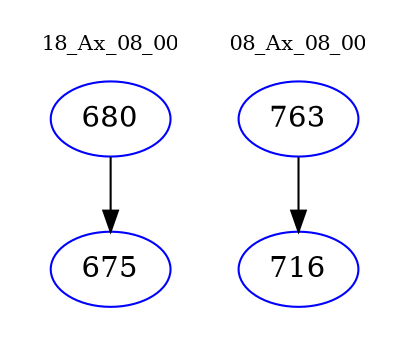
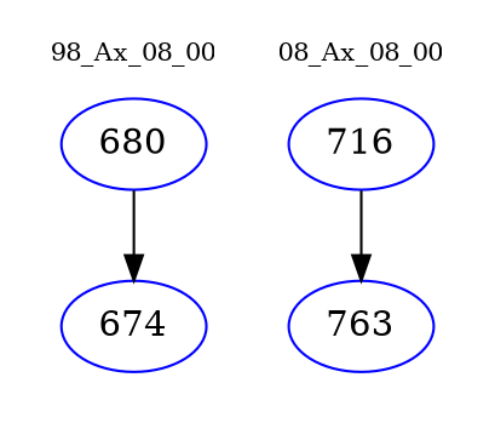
  digraph {
    node [color=blue]
    edge [color=black]
    n1 [label=680]
-   n2 [label=675]
+   n2 [label=674]
    n3 [label=716]
    n4 [label=763]
    subgraph cluster_1 {
      color=white
      fontsize=10
-     label="18_Ax_08_00"
+     label="98_Ax_08_00"
      n1
      n2
    }
    subgraph cluster_2 {
      color=white
      fontsize=10
      label="08_Ax_08_00"
      n3
      n4
    }
    n1 -> n2
-   n4 -> n3
+   n3 -> n4
  }
